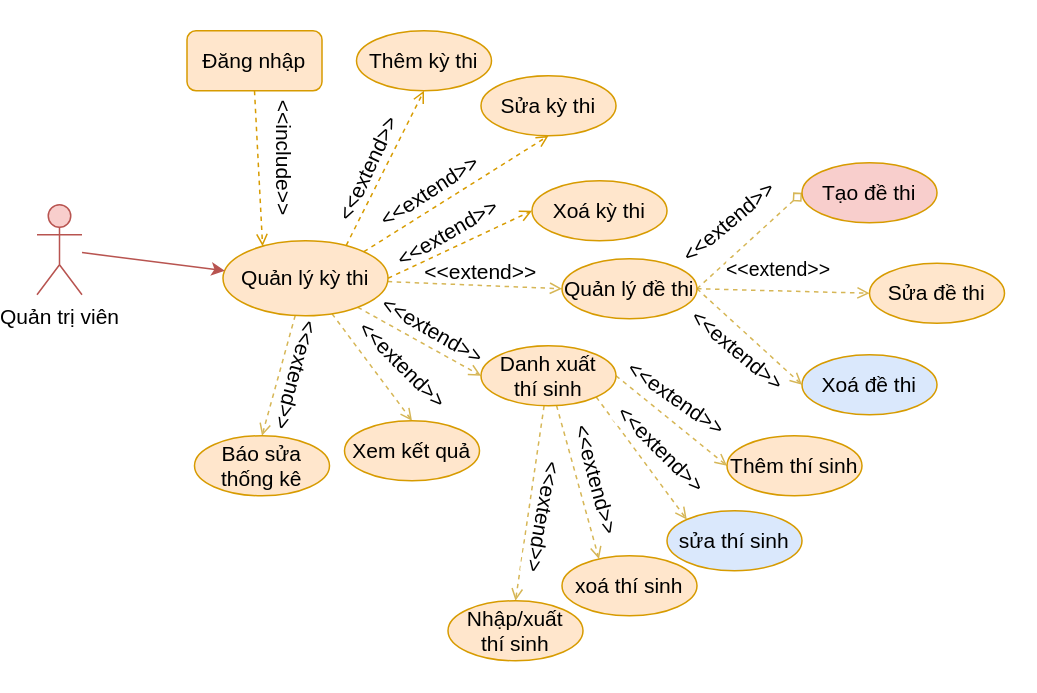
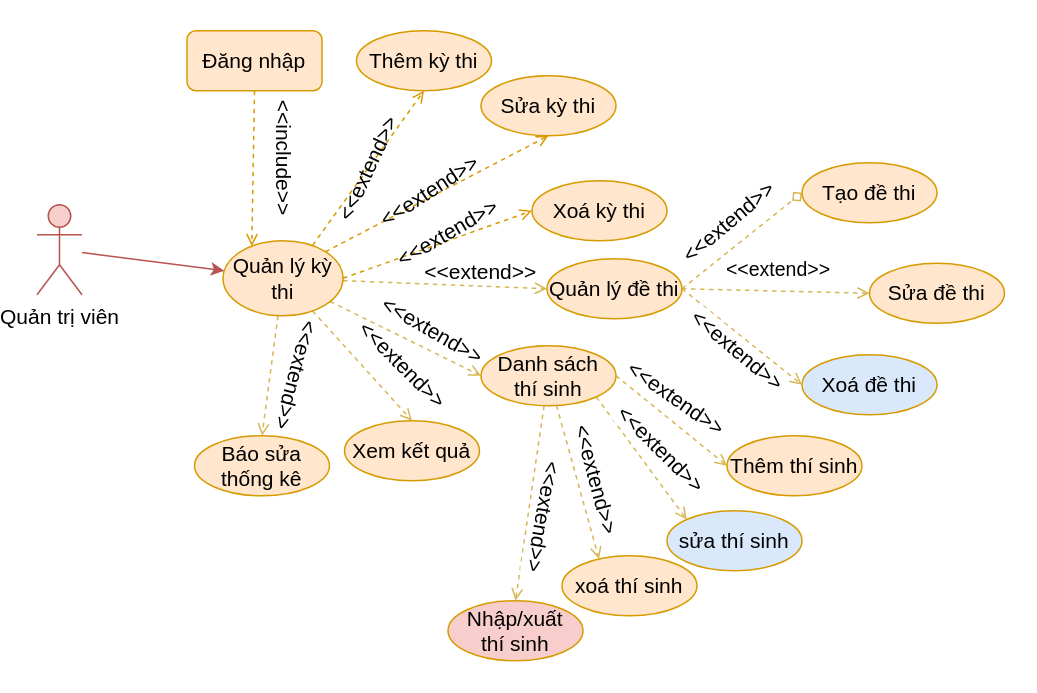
  <mxCell id="0" />
  <mxCell id="1" parent="0" />
  <mxCell id="2" style="rounded=0;orthogonalLoop=1;jettySize=auto;html=1;entryX=0;entryY=0.5;entryDx=0;entryDy=0;fillColor=#fff2cc;strokeColor=#d6b656;dashed=1;endArrow=open;endFill=0;" parent="1" source="6" target="24" edge="1"><mxGeometry relative="1" as="geometry" /></mxCell>
  <mxCell id="3" style="edgeStyle=none;shape=connector;rounded=0;orthogonalLoop=1;jettySize=auto;html=1;entryX=0;entryY=0.5;entryDx=0;entryDy=0;dashed=1;labelBackgroundColor=default;strokeColor=#d6b656;align=center;verticalAlign=middle;fontFamily=Helvetica;fontSize=11;fontColor=default;endArrow=open;endFill=0;fillColor=#fff2cc;" parent="1" source="6" target="29" edge="1"><mxGeometry relative="1" as="geometry" /></mxCell>
  <mxCell id="4" style="edgeStyle=none;shape=connector;rounded=0;orthogonalLoop=1;jettySize=auto;html=1;entryX=0.5;entryY=0;entryDx=0;entryDy=0;dashed=1;labelBackgroundColor=default;strokeColor=#d6b656;align=center;verticalAlign=middle;fontFamily=Helvetica;fontSize=11;fontColor=default;endArrow=open;endFill=0;fillColor=#fff2cc;" parent="1" source="6" target="30" edge="1"><mxGeometry relative="1" as="geometry" /></mxCell>
  <mxCell id="5" style="edgeStyle=none;shape=connector;rounded=0;orthogonalLoop=1;jettySize=auto;html=1;entryX=0.5;entryY=0;entryDx=0;entryDy=0;dashed=1;labelBackgroundColor=default;strokeColor=#d6b656;align=center;verticalAlign=middle;fontFamily=Helvetica;fontSize=11;fontColor=default;endArrow=open;endFill=0;fillColor=#fff2cc;" parent="1" source="6" target="31" edge="1"><mxGeometry relative="1" as="geometry" /></mxCell>
- <mxCell id="6" value="Quản lý kỳ thi" style="ellipse;whiteSpace=wrap;html=1;fillColor=#ffe6cc;strokeColor=#d79b00;fontSize=14;" parent="1" vertex="1"><mxGeometry x="144" y="160" width="110" height="50" as="geometry" /></mxCell>
+ <mxCell id="6" value="Quản lý kỳ thi" style="ellipse;whiteSpace=wrap;html=1;fillColor=#ffe6cc;strokeColor=#d79b00;fontSize=14;" parent="1" vertex="1"><mxGeometry x="144" y="160" width="80" height="50" as="geometry" /></mxCell>
  <mxCell id="7" style="rounded=0;orthogonalLoop=1;jettySize=auto;html=1;entryX=0.5;entryY=1;entryDx=0;entryDy=0;fillColor=#ffe6cc;strokeColor=#d79b00;exitX=0.747;exitY=0.061;exitDx=0;exitDy=0;exitPerimeter=0;dashed=1;fontSize=14;endArrow=open;endFill=0;" parent="1" source="6" target="10" edge="1"><mxGeometry relative="1" as="geometry"><mxPoint x="225" y="133" as="sourcePoint" /></mxGeometry></mxCell>
  <mxCell id="8" style="rounded=0;orthogonalLoop=1;jettySize=auto;html=1;entryX=0.5;entryY=1;entryDx=0;entryDy=0;fillColor=#ffe6cc;strokeColor=#d79b00;exitX=1;exitY=0;exitDx=0;exitDy=0;dashed=1;fontSize=14;endArrow=open;endFill=0;" parent="1" source="6" target="11" edge="1"><mxGeometry relative="1" as="geometry"><mxPoint x="246" y="150" as="sourcePoint" /></mxGeometry></mxCell>
  <mxCell id="9" style="rounded=0;orthogonalLoop=1;jettySize=auto;html=1;exitX=1;exitY=0.5;exitDx=0;exitDy=0;entryX=0;entryY=0.5;entryDx=0;entryDy=0;fillColor=#ffe6cc;strokeColor=#d79b00;dashed=1;fontSize=14;endArrow=open;endFill=0;" parent="1" source="6" target="12" edge="1"><mxGeometry relative="1" as="geometry"><mxPoint x="233" y="164" as="sourcePoint" /></mxGeometry></mxCell>
  <mxCell id="10" value="Thêm kỳ thi" style="ellipse;whiteSpace=wrap;html=1;fillColor=#ffe6cc;strokeColor=#d79b00;fontSize=14;" parent="1" vertex="1"><mxGeometry x="233" y="20" width="90" height="40" as="geometry" /></mxCell>
  <mxCell id="11" value="Sửa kỳ thi" style="ellipse;whiteSpace=wrap;html=1;fillColor=#ffe6cc;strokeColor=#d79b00;fontSize=14;" parent="1" vertex="1"><mxGeometry x="316" y="50" width="90" height="40" as="geometry" /></mxCell>
  <mxCell id="12" value="Xoá kỳ thi" style="ellipse;whiteSpace=wrap;html=1;fillColor=#ffe6cc;strokeColor=#d79b00;fontSize=14;" parent="1" vertex="1"><mxGeometry x="350" y="120" width="90" height="40" as="geometry" /></mxCell>
  <mxCell id="13" value="&lt;font style=&quot;font-size: 14px;&quot;&gt;&amp;lt;&amp;lt;extend&amp;gt;&amp;gt;&lt;/font&gt;" style="text;html=1;strokeColor=none;fillColor=none;align=center;verticalAlign=middle;whiteSpace=wrap;rounded=0;rotation=-65;fontSize=14;" parent="1" vertex="1"><mxGeometry x="211" y="97" width="60" height="30" as="geometry" /></mxCell>
  <mxCell id="14" value="&lt;font style=&quot;font-size: 14px;&quot;&gt;&amp;lt;&amp;lt;extend&amp;gt;&amp;gt;&lt;/font&gt;" style="text;html=1;strokeColor=none;fillColor=none;align=center;verticalAlign=middle;whiteSpace=wrap;rounded=0;rotation=-33;fontSize=14;" parent="1" vertex="1"><mxGeometry x="252" y="112" width="60" height="30" as="geometry" /></mxCell>
  <mxCell id="15" value="&lt;font style=&quot;font-size: 14px;&quot;&gt;&amp;lt;&amp;lt;extend&amp;gt;&amp;gt;&lt;/font&gt;" style="text;html=1;strokeColor=none;fillColor=none;align=center;verticalAlign=middle;whiteSpace=wrap;rounded=0;rotation=-30;fontSize=14;" parent="1" vertex="1"><mxGeometry x="264" y="140" width="60" height="30" as="geometry" /></mxCell>
  <mxCell id="16" style="rounded=0;orthogonalLoop=1;jettySize=auto;html=1;entryX=0.011;entryY=0.399;entryDx=0;entryDy=0;fillColor=#f8cecc;strokeColor=#b85450;fontSize=14;entryPerimeter=0;" parent="1" source="17" target="6" edge="1"><mxGeometry relative="1" as="geometry"><mxPoint x="144" y="185" as="targetPoint" /></mxGeometry></mxCell>
  <mxCell id="17" value="Quản trị viên" style="shape=umlActor;verticalLabelPosition=bottom;verticalAlign=top;html=1;outlineConnect=0;fillColor=#f8cecc;strokeColor=#b85450;fontSize=14;" parent="1" vertex="1"><mxGeometry x="20" y="136" width="30" height="60" as="geometry" /></mxCell>
  <mxCell id="18" style="rounded=0;orthogonalLoop=1;jettySize=auto;html=1;entryX=0.24;entryY=0.072;entryDx=0;entryDy=0;fillColor=#ffe6cc;strokeColor=#d79b00;endArrow=open;endFill=0;dashed=1;exitX=0.5;exitY=1;exitDx=0;exitDy=0;entryPerimeter=0;" parent="1" source="19" target="6" edge="1"><mxGeometry relative="1" as="geometry"><mxPoint x="55.5" y="-24" as="targetPoint" /><mxPoint x="55" y="66" as="sourcePoint" /></mxGeometry></mxCell>
  <mxCell id="19" value="Đăng nhập" style="whiteSpace=wrap;html=1;fillColor=#ffe6cc;strokeColor=#d79b00;fontSize=14;rounded=1;" parent="1" vertex="1"><mxGeometry x="120" y="20" width="90" height="40" as="geometry" /></mxCell>
  <mxCell id="20" value="&lt;font&gt;&amp;lt;&amp;lt;include&amp;gt;&amp;gt;&lt;/font&gt;" style="text;html=1;strokeColor=none;fillColor=none;align=center;verticalAlign=middle;whiteSpace=wrap;rounded=0;rotation=90;fontSize=14;" parent="1" vertex="1"><mxGeometry x="155" y="90" width="60" height="30" as="geometry" /></mxCell>
  <mxCell id="21" style="rounded=0;orthogonalLoop=1;jettySize=auto;html=1;exitX=1;exitY=0.5;exitDx=0;exitDy=0;entryX=0;entryY=0.5;entryDx=0;entryDy=0;endArrow=diamond;endFill=0;dashed=1;fillColor=#fff2cc;strokeColor=#d6b656;" edge="1" parent="1" source="24" target="36"><mxGeometry relative="1" as="geometry" /></mxCell>
  <mxCell id="22" style="edgeStyle=none;shape=connector;rounded=0;orthogonalLoop=1;jettySize=auto;html=1;entryX=0;entryY=0.5;entryDx=0;entryDy=0;dashed=1;strokeColor=#d6b656;align=center;verticalAlign=middle;fontFamily=Helvetica;fontSize=11;fontColor=default;labelBackgroundColor=default;endArrow=open;endFill=0;fillColor=#fff2cc;exitX=1;exitY=0.5;exitDx=0;exitDy=0;" edge="1" parent="1" source="24" target="37"><mxGeometry relative="1" as="geometry" /></mxCell>
  <mxCell id="23" style="edgeStyle=none;shape=connector;rounded=0;orthogonalLoop=1;jettySize=auto;html=1;entryX=0;entryY=0.5;entryDx=0;entryDy=0;dashed=1;strokeColor=#d6b656;align=center;verticalAlign=middle;fontFamily=Helvetica;fontSize=11;fontColor=default;labelBackgroundColor=default;endArrow=open;endFill=0;fillColor=#fff2cc;exitX=1;exitY=0.5;exitDx=0;exitDy=0;" edge="1" parent="1" source="24" target="38"><mxGeometry relative="1" as="geometry" /></mxCell>
- <mxCell id="24" value="Quản lý đề thi" style="ellipse;whiteSpace=wrap;html=1;fillColor=#ffe6cc;strokeColor=#d79b00;fontSize=14;" parent="1" vertex="1"><mxGeometry x="370" y="172" width="90" height="40" as="geometry" /></mxCell>
+ <mxCell id="24" value="Quản lý đề thi" style="ellipse;whiteSpace=wrap;html=1;fillColor=#ffe6cc;strokeColor=#d79b00;fontSize=14;" parent="1" vertex="1"><mxGeometry x="360" y="172" width="90" height="40" as="geometry" /></mxCell>
  <mxCell id="25" style="edgeStyle=none;shape=connector;rounded=0;orthogonalLoop=1;jettySize=auto;html=1;entryX=0;entryY=0.5;entryDx=0;entryDy=0;dashed=1;strokeColor=#d6b656;align=center;verticalAlign=middle;fontFamily=Helvetica;fontSize=11;fontColor=default;labelBackgroundColor=default;endArrow=open;endFill=0;fillColor=#fff2cc;exitX=1;exitY=0.5;exitDx=0;exitDy=0;" edge="1" parent="1" source="29" target="39"><mxGeometry relative="1" as="geometry" /></mxCell>
  <mxCell id="26" style="edgeStyle=none;shape=connector;rounded=0;orthogonalLoop=1;jettySize=auto;html=1;exitX=1;exitY=1;exitDx=0;exitDy=0;entryX=0;entryY=0;entryDx=0;entryDy=0;dashed=1;strokeColor=#d6b656;align=center;verticalAlign=middle;fontFamily=Helvetica;fontSize=11;fontColor=default;labelBackgroundColor=default;endArrow=open;endFill=0;fillColor=#fff2cc;" edge="1" parent="1" source="29" target="40"><mxGeometry relative="1" as="geometry" /></mxCell>
  <mxCell id="27" style="edgeStyle=none;shape=connector;rounded=0;orthogonalLoop=1;jettySize=auto;html=1;entryX=0.274;entryY=0.053;entryDx=0;entryDy=0;dashed=1;strokeColor=#d6b656;align=center;verticalAlign=middle;fontFamily=Helvetica;fontSize=11;fontColor=default;labelBackgroundColor=default;endArrow=open;endFill=0;fillColor=#fff2cc;entryPerimeter=0;" edge="1" parent="1" source="29" target="41"><mxGeometry relative="1" as="geometry" /></mxCell>
  <mxCell id="28" style="edgeStyle=none;shape=connector;rounded=0;orthogonalLoop=1;jettySize=auto;html=1;entryX=0.5;entryY=0;entryDx=0;entryDy=0;dashed=1;strokeColor=#d6b656;align=center;verticalAlign=middle;fontFamily=Helvetica;fontSize=11;fontColor=default;labelBackgroundColor=default;endArrow=open;endFill=0;fillColor=#fff2cc;" edge="1" parent="1" source="29" target="42"><mxGeometry relative="1" as="geometry" /></mxCell>
- <mxCell id="29" value="Danh xuất&lt;br&gt;thí sinh" style="ellipse;whiteSpace=wrap;html=1;fillColor=#ffe6cc;strokeColor=#d79b00;fontSize=14;" parent="1" vertex="1"><mxGeometry x="316" y="230" width="90" height="40" as="geometry" /></mxCell>
+ <mxCell id="29" value="Danh sách&lt;br&gt;thí sinh" style="ellipse;whiteSpace=wrap;html=1;fillColor=#ffe6cc;strokeColor=#d79b00;fontSize=14;" parent="1" vertex="1"><mxGeometry x="316" y="230" width="90" height="40" as="geometry" /></mxCell>
  <mxCell id="30" value="Xem kết quả" style="ellipse;whiteSpace=wrap;html=1;fillColor=#ffe6cc;strokeColor=#d79b00;fontSize=14;" parent="1" vertex="1"><mxGeometry x="225" y="280" width="90" height="40" as="geometry" /></mxCell>
  <mxCell id="31" value="Báo sửa thống kê" style="ellipse;whiteSpace=wrap;html=1;fillColor=#ffe6cc;strokeColor=#d79b00;fontSize=14;" parent="1" vertex="1"><mxGeometry x="125" y="290" width="90" height="40" as="geometry" /></mxCell>
  <mxCell id="32" value="&lt;font style=&quot;font-size: 14px;&quot;&gt;&amp;lt;&amp;lt;extend&amp;gt;&amp;gt;&lt;/font&gt;" style="text;html=1;strokeColor=none;fillColor=none;align=center;verticalAlign=middle;whiteSpace=wrap;rounded=0;rotation=0;fontSize=14;" parent="1" vertex="1"><mxGeometry x="286" y="166" width="60" height="30" as="geometry" /></mxCell>
  <mxCell id="33" value="&lt;font style=&quot;font-size: 14px;&quot;&gt;&amp;lt;&amp;lt;extend&amp;gt;&amp;gt;&lt;/font&gt;" style="text;html=1;strokeColor=none;fillColor=none;align=center;verticalAlign=middle;whiteSpace=wrap;rounded=0;rotation=30;fontSize=14;" parent="1" vertex="1"><mxGeometry x="254" y="205" width="60" height="30" as="geometry" /></mxCell>
  <mxCell id="34" value="&lt;font style=&quot;font-size: 14px;&quot;&gt;&amp;lt;&amp;lt;extend&amp;gt;&amp;gt;&lt;/font&gt;" style="text;html=1;strokeColor=none;fillColor=none;align=center;verticalAlign=middle;whiteSpace=wrap;rounded=0;rotation=45;fontSize=14;" parent="1" vertex="1"><mxGeometry x="234" y="228" width="60" height="30" as="geometry" /></mxCell>
  <mxCell id="35" value="&lt;font style=&quot;font-size: 14px;&quot;&gt;&amp;lt;&amp;lt;extend&amp;gt;&amp;gt;&lt;/font&gt;" style="text;html=1;strokeColor=none;fillColor=none;align=center;verticalAlign=middle;whiteSpace=wrap;rounded=0;rotation=105;fontSize=14;" parent="1" vertex="1"><mxGeometry x="163" y="235" width="60" height="30" as="geometry" /></mxCell>
- <mxCell id="36" value="Tạo đề thi" style="ellipse;whiteSpace=wrap;html=1;fillColor=#f8cecc;strokeColor=#d79b00;fontSize=14;" vertex="1" parent="1"><mxGeometry x="530" y="108" width="90" height="40" as="geometry" /></mxCell>
+ <mxCell id="36" value="Tạo đề thi" style="ellipse;whiteSpace=wrap;html=1;fillColor=#ffe6cc;strokeColor=#d79b00;fontSize=14;" vertex="1" parent="1"><mxGeometry x="530" y="108" width="90" height="40" as="geometry" /></mxCell>
  <mxCell id="37" value="Sửa đề thi" style="ellipse;whiteSpace=wrap;html=1;fillColor=#ffe6cc;strokeColor=#d79b00;fontSize=14;" vertex="1" parent="1"><mxGeometry x="575" y="175" width="90" height="40" as="geometry" /></mxCell>
  <mxCell id="38" value="Xoá đề thi" style="ellipse;whiteSpace=wrap;html=1;fillColor=#dae8fc;strokeColor=#d79b00;fontSize=14;" vertex="1" parent="1"><mxGeometry x="530" y="236" width="90" height="40" as="geometry" /></mxCell>
  <mxCell id="39" value="Thêm thí sinh" style="ellipse;whiteSpace=wrap;html=1;fillColor=#ffe6cc;strokeColor=#d79b00;fontSize=14;" vertex="1" parent="1"><mxGeometry x="480" y="290" width="90" height="40" as="geometry" /></mxCell>
  <mxCell id="40" value="sửa thí sinh" style="ellipse;whiteSpace=wrap;html=1;fillColor=#dae8fc;strokeColor=#d79b00;fontSize=14;" vertex="1" parent="1"><mxGeometry x="440" y="340" width="90" height="40" as="geometry" /></mxCell>
  <mxCell id="41" value="xoá thí sinh" style="ellipse;whiteSpace=wrap;html=1;fillColor=#ffe6cc;strokeColor=#d79b00;fontSize=14;" vertex="1" parent="1"><mxGeometry x="370" y="370" width="90" height="40" as="geometry" /></mxCell>
- <mxCell id="42" value="Nhập/xuất&lt;div&gt;thí sinh&lt;/div&gt;" style="ellipse;whiteSpace=wrap;html=1;fillColor=#ffe6cc;strokeColor=#d79b00;fontSize=14;" vertex="1" parent="1"><mxGeometry x="294" y="400" width="90" height="40" as="geometry" /></mxCell>
+ <mxCell id="42" value="Nhập/xuất&lt;div&gt;thí sinh&lt;/div&gt;" style="ellipse;whiteSpace=wrap;html=1;fillColor=#f8cecc;strokeColor=#d79b00;fontSize=14;" vertex="1" parent="1"><mxGeometry x="294" y="400" width="90" height="40" as="geometry" /></mxCell>
  <mxCell id="43" value="&amp;lt;&amp;lt;extend&amp;gt;&amp;gt;" style="text;html=1;align=center;verticalAlign=middle;resizable=0;points=[];autosize=1;strokeColor=none;fillColor=none;fontFamily=Helvetica;fontSize=14;fontColor=default;labelBackgroundColor=default;rotation=35;" vertex="1" parent="1"><mxGeometry x="396" y="250" width="100" height="30" as="geometry" /></mxCell>
  <mxCell id="44" value="&amp;lt;&amp;lt;extend&amp;gt;&amp;gt;" style="text;html=1;align=center;verticalAlign=middle;resizable=0;points=[];autosize=1;strokeColor=none;fillColor=none;fontFamily=Helvetica;fontSize=14;fontColor=default;labelBackgroundColor=default;rotation=-40;" vertex="1" parent="1"><mxGeometry x="431" y="133" width="100" height="30" as="geometry" /></mxCell>
  <mxCell id="45" value="&amp;lt;&amp;lt;extend&amp;gt;&amp;gt;" style="text;html=1;align=center;verticalAlign=middle;resizable=0;points=[];autosize=1;strokeColor=none;fillColor=none;fontFamily=Helvetica;fontSize=13;fontColor=default;labelBackgroundColor=default;rotation=0;" vertex="1" parent="1"><mxGeometry x="469" y="164" width="90" height="30" as="geometry" /></mxCell>
  <mxCell id="46" value="&amp;lt;&amp;lt;extend&amp;gt;&amp;gt;" style="text;html=1;align=center;verticalAlign=middle;resizable=0;points=[];autosize=1;strokeColor=none;fillColor=none;fontFamily=Helvetica;fontSize=14;fontColor=default;labelBackgroundColor=default;rotation=40;" vertex="1" parent="1"><mxGeometry x="437" y="218" width="100" height="30" as="geometry" /></mxCell>
  <mxCell id="47" value="&amp;lt;&amp;lt;extend&amp;gt;&amp;gt;" style="text;html=1;align=center;verticalAlign=middle;resizable=0;points=[];autosize=1;strokeColor=none;fillColor=none;fontFamily=Helvetica;fontSize=14;fontColor=default;labelBackgroundColor=default;rotation=45;" vertex="1" parent="1"><mxGeometry x="386" y="284" width="100" height="30" as="geometry" /></mxCell>
  <mxCell id="48" value="&amp;lt;&amp;lt;extend&amp;gt;&amp;gt;" style="text;html=1;align=center;verticalAlign=middle;resizable=0;points=[];autosize=1;strokeColor=none;fillColor=none;fontFamily=Helvetica;fontSize=14;fontColor=default;labelBackgroundColor=default;rotation=75;" vertex="1" parent="1"><mxGeometry x="343" y="304" width="100" height="30" as="geometry" /></mxCell>
  <mxCell id="49" value="&amp;lt;&amp;lt;extend&amp;gt;&amp;gt;" style="text;html=1;align=center;verticalAlign=middle;resizable=0;points=[];autosize=1;strokeColor=none;fillColor=none;fontFamily=Helvetica;fontSize=14;fontColor=default;labelBackgroundColor=default;rotation=100;" vertex="1" parent="1"><mxGeometry x="308" y="329" width="100" height="30" as="geometry" /></mxCell>
